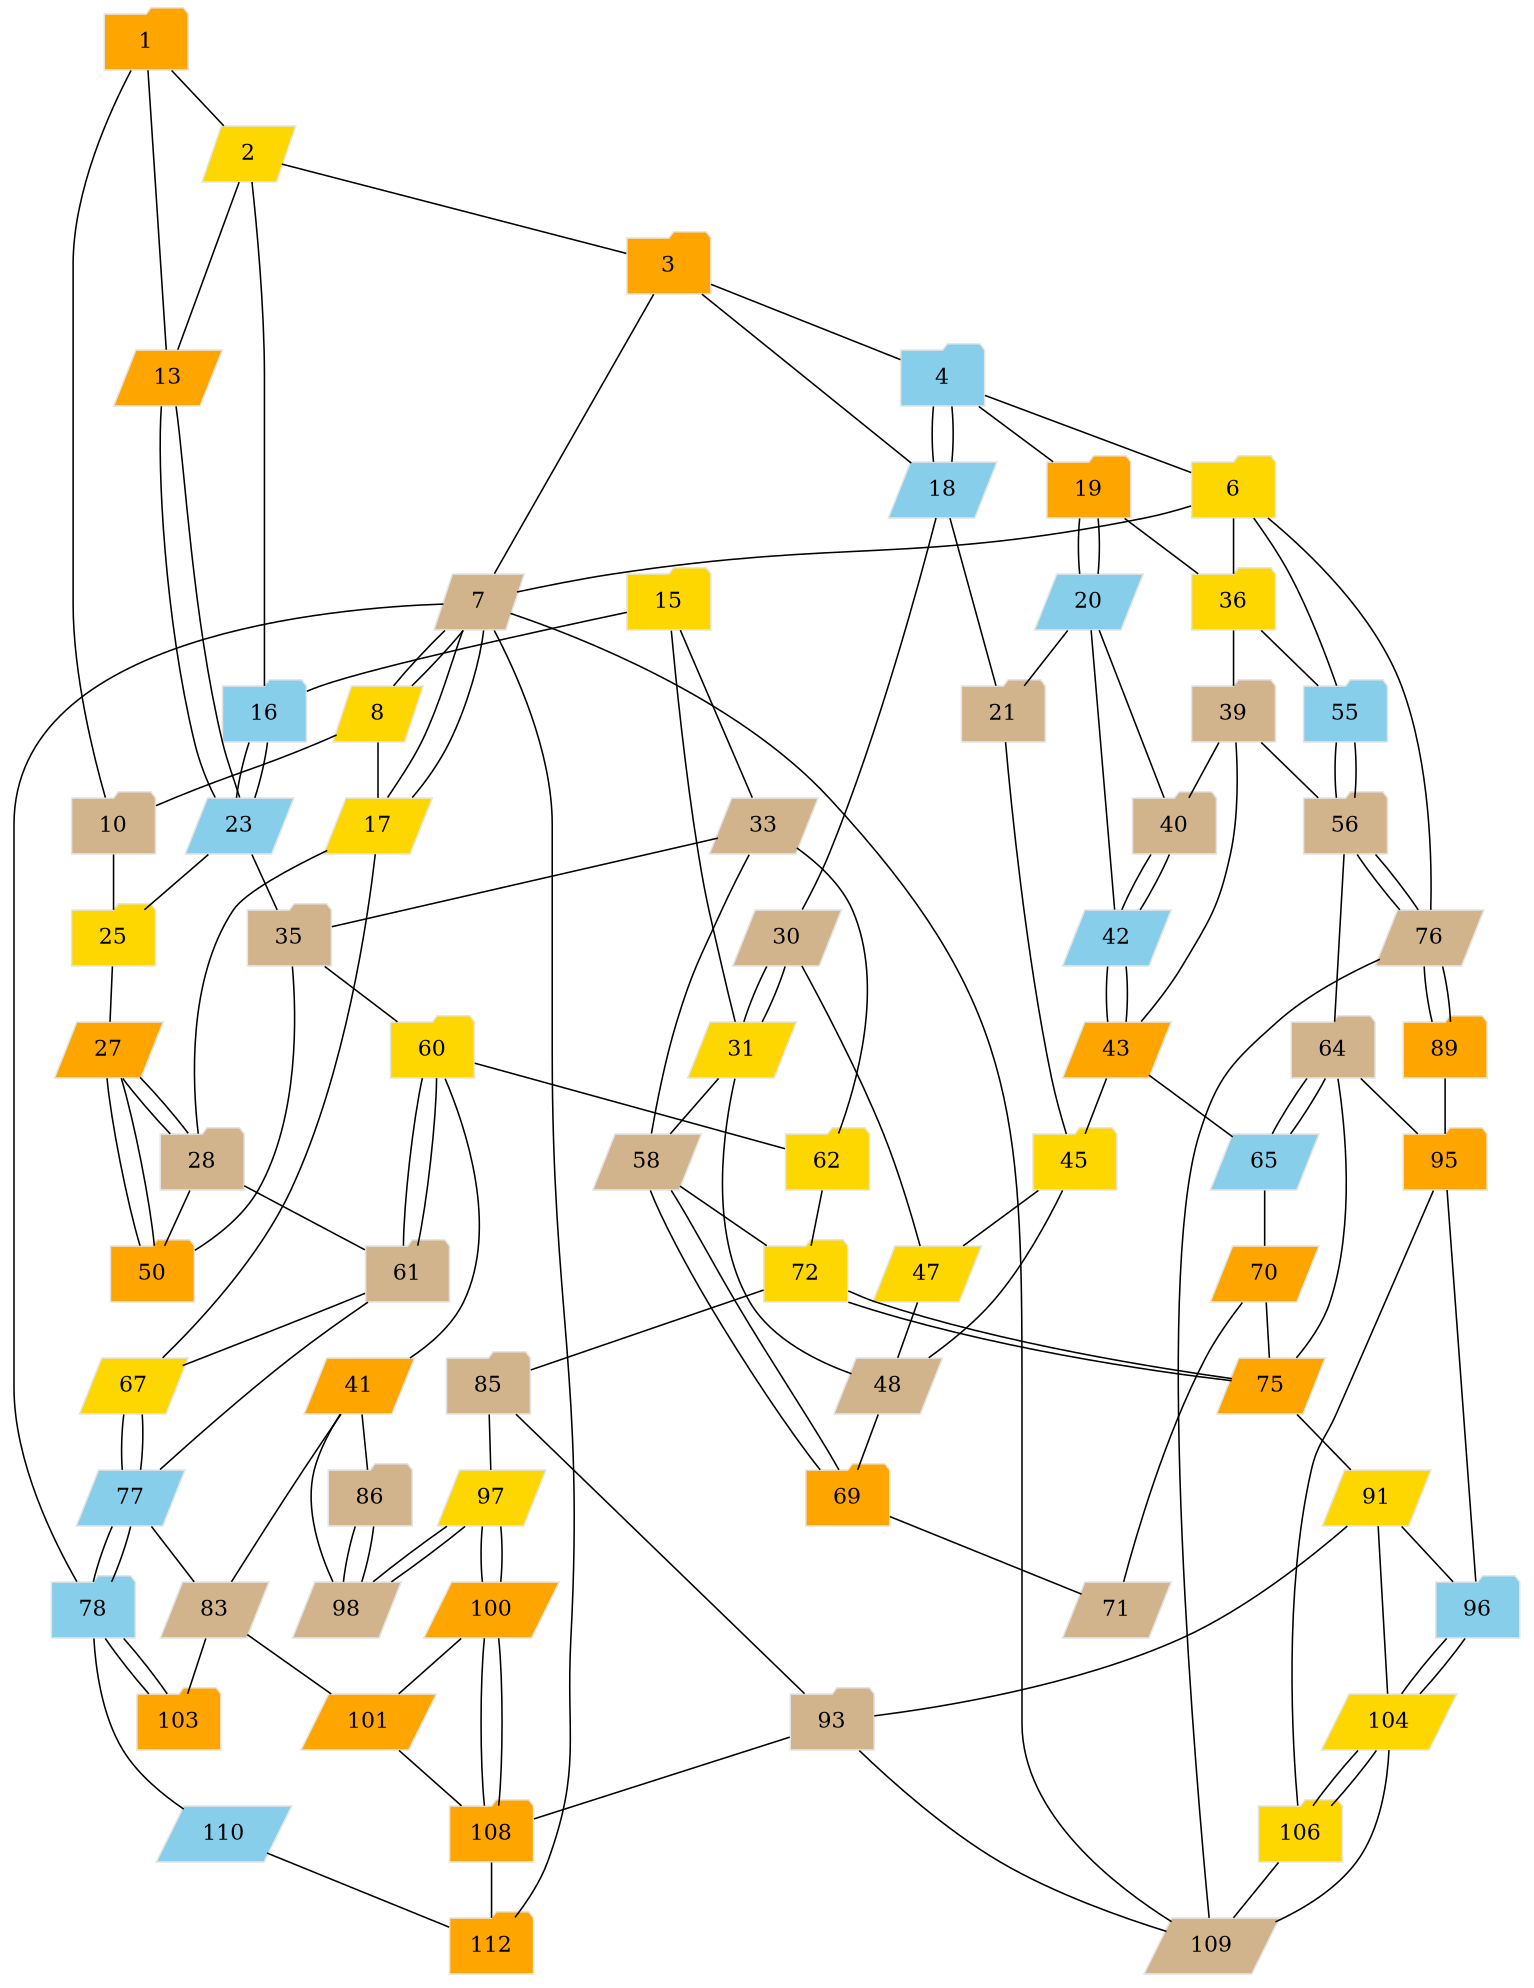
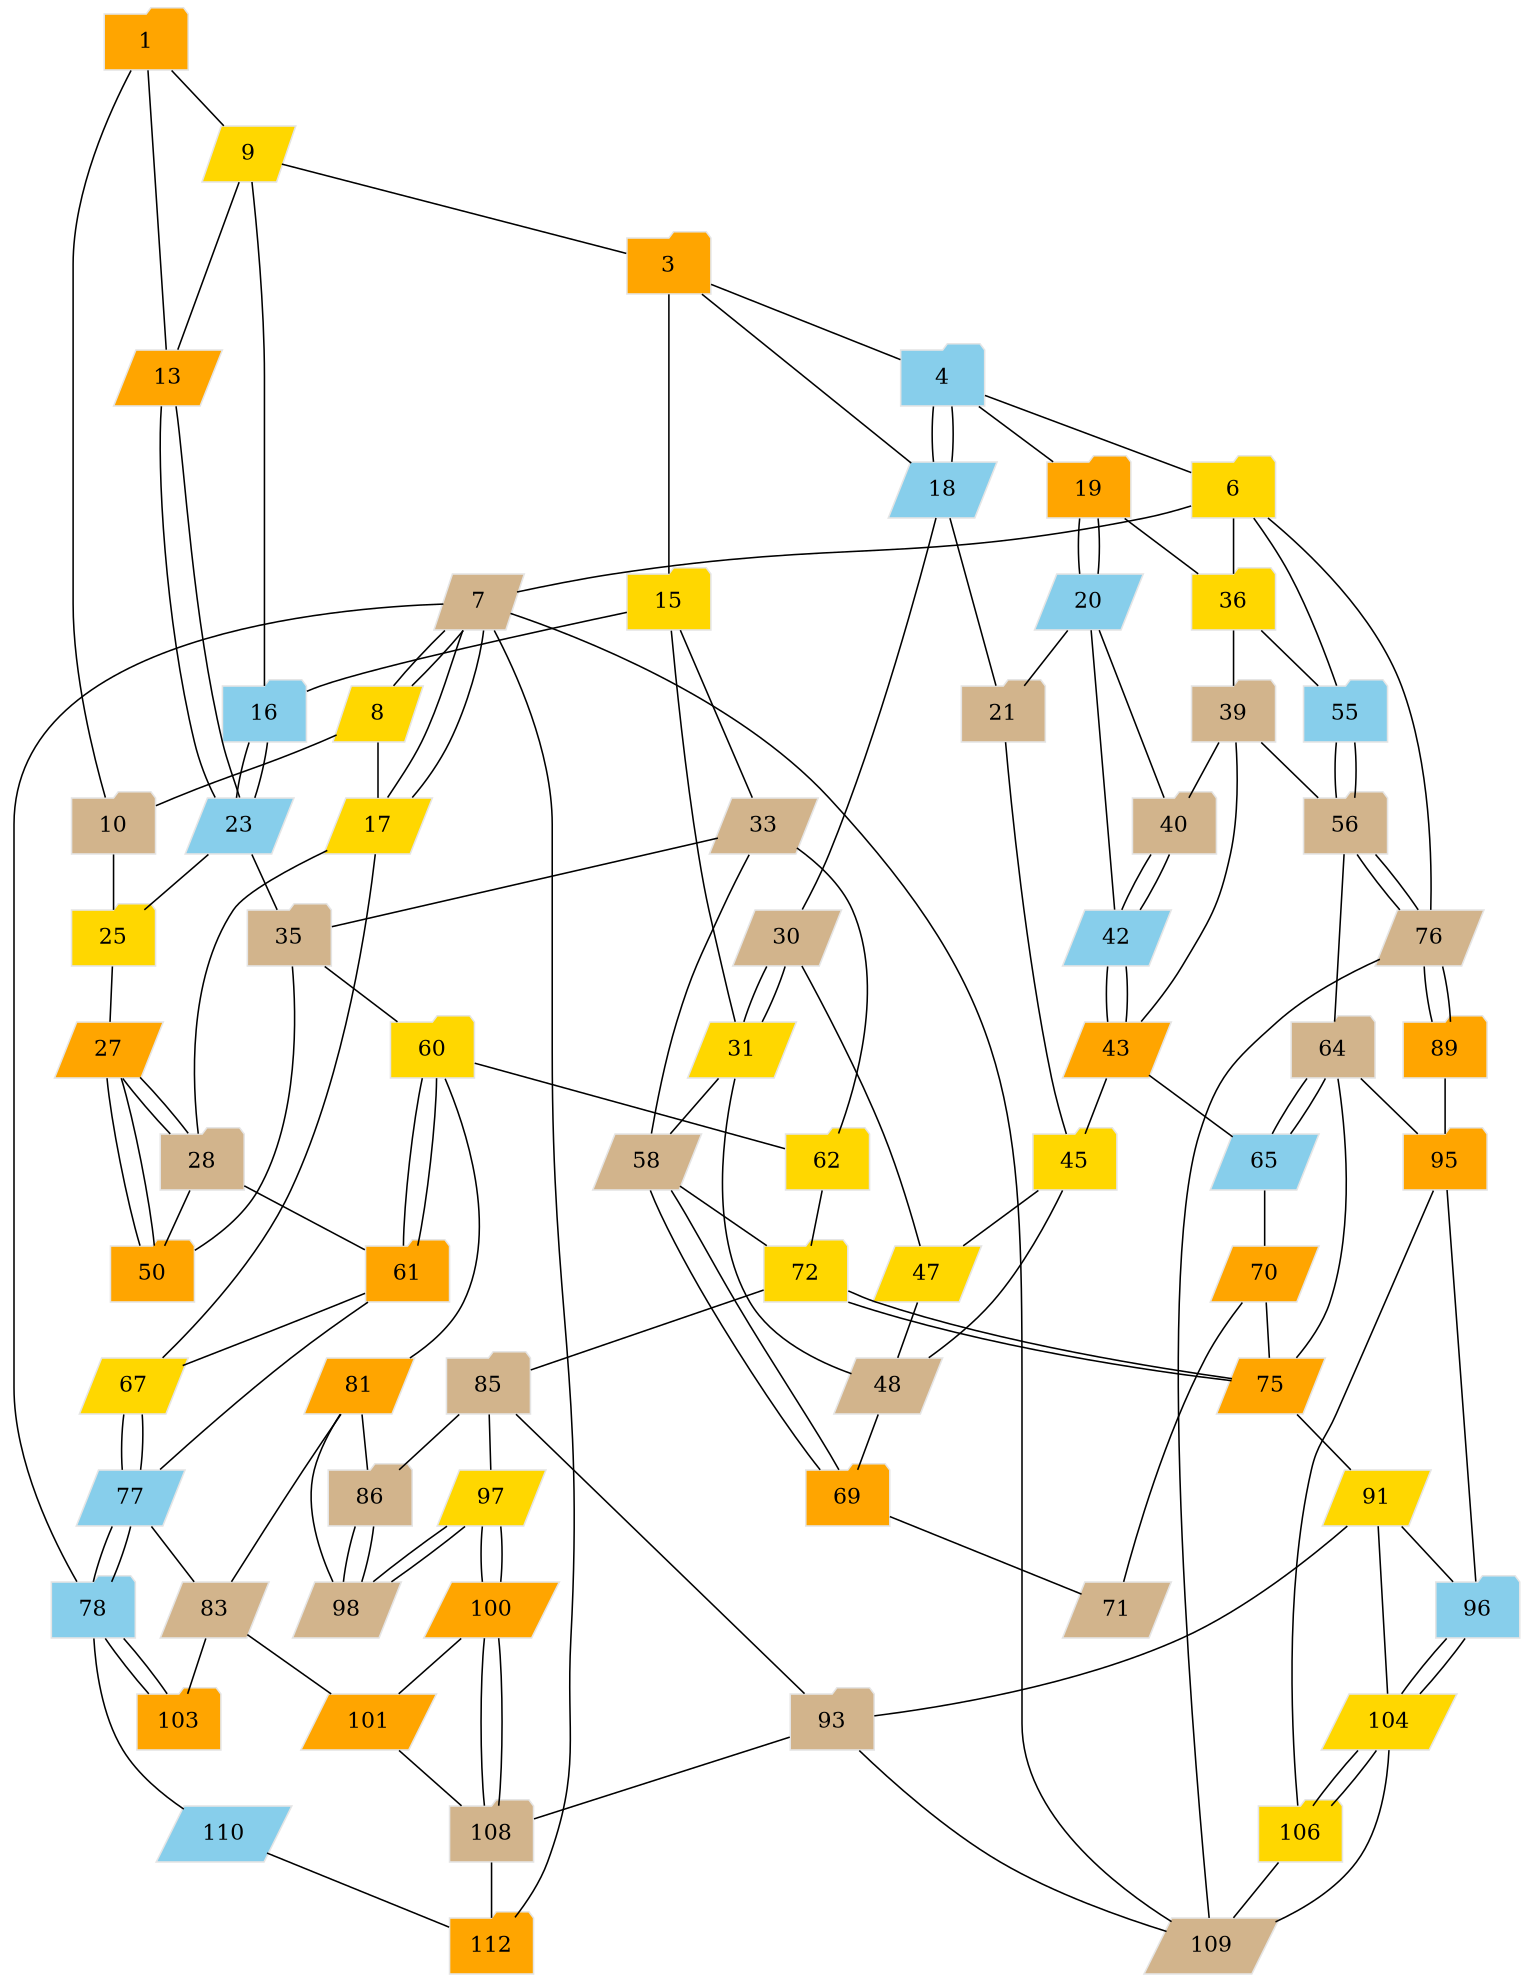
  graph {
    node [color=gray90 fillcolor=tan shape=folder style=filled]
    1 [fillcolor=orange super="+9"]
-   2 [fillcolor=gold shape=parallelogram super="+12"]
+   2 [fillcolor=gold shape=parallelogram super="+12" label=9]
    10
    13 [fillcolor=orange shape=parallelogram]
    3 [fillcolor=orange super="+14"]
    16 [fillcolor=skyblue]
    25 [fillcolor=gold super="+26"]
    23 [fillcolor=skyblue shape=parallelogram super="+24"]
    4 [fillcolor=skyblue super="+5"]
    15 [fillcolor=gold super="+32"]
    18 [fillcolor=skyblue shape=parallelogram super="+22"]
    6 [fillcolor=gold super="+37"]
    19 [fillcolor=orange]
    31 [fillcolor=gold shape=parallelogram super="+49"]
    33 [shape=parallelogram super="+34"]
    21
    30 [shape=parallelogram]
    7 [shape=parallelogram super="+80"]
    36 [fillcolor=gold super="+38"]
    55 [fillcolor=skyblue]
    76 [shape=parallelogram]
    20 [fillcolor=skyblue shape=parallelogram super="+41"]
    8 [fillcolor=gold shape=parallelogram super="+11"]
    17 [fillcolor=gold shape=parallelogram super="+29"]
    78 [fillcolor=skyblue super="+79"]
    109 [shape=parallelogram super="+113"]
    112 [fillcolor=orange]
    39 [super="+53"]
    56 [super="+57"]
    89 [fillcolor=orange super="+90"]
    28 [super="+54"]
    67 [fillcolor=gold shape=parallelogram]
    103 [fillcolor=orange]
    110 [fillcolor=skyblue shape=parallelogram]
    27 [fillcolor=orange shape=parallelogram]
    35 [super="+51"]
    48 [shape=parallelogram super="+68"]
    58 [shape=parallelogram super="+59"]
    62 [fillcolor=gold]
    50 [fillcolor=orange super="+52"]
-   61 [super="+66"]
+   61 [fillcolor=orange super="+66"]
    77 [fillcolor=skyblue shape=parallelogram super="+84"]
    45 [fillcolor=gold super="+46"]
    47 [fillcolor=gold shape=parallelogram]
    40
    42 [fillcolor=skyblue shape=parallelogram]
    43 [fillcolor=orange shape=parallelogram super="+44"]
    60 [fillcolor=gold super="+63"]
    69 [fillcolor=orange]
    72 [fillcolor=gold super="+73"]
-   81 [fillcolor=orange shape=parallelogram super="+82" label=41]
+   81 [fillcolor=orange shape=parallelogram super="+82"]
    65 [fillcolor=skyblue shape=parallelogram]
    64 [super="+87"]
    70 [fillcolor=orange shape=parallelogram super="+74"]
    71 [shape=parallelogram]
    75 [fillcolor=orange shape=parallelogram super="+88"]
    95 [fillcolor=orange super="+99"]
    85 [super="+94"]
    83 [shape=parallelogram super="+102"]
    86
    98 [shape=parallelogram]
    91 [fillcolor=gold shape=parallelogram super="+92"]
    93 [super="+107"]
    97 [fillcolor=gold shape=parallelogram]
    96 [fillcolor=skyblue]
    104 [fillcolor=gold shape=parallelogram super="+105"]
    101 [fillcolor=orange shape=parallelogram]
-   108 [fillcolor=orange super="+111"]
+   108 [super="+111"]
    100 [fillcolor=orange shape=parallelogram]
    106 [fillcolor=gold]
    1 -- 2
    1 -- 10
    1 -- 13
    2 -- 13
    2 -- 3
    2 -- 16
    10 -- 25
    13 -- 23
    13 -- 23
    3 -- 4
-   3 -- 7
+   3 -- 15
    3 -- 18
    16 -- 23
    16 -- 23
    25 -- 27
    23 -- 25
    23 -- 35
    4 -- 18
    4 -- 18
    4 -- 6
    4 -- 19
    15 -- 16
    15 -- 31
    15 -- 33
    18 -- 21
    18 -- 30
    6 -- 7
    6 -- 36
    6 -- 55
    6 -- 76
    19 -- 36
    19 -- 20
    19 -- 20
    31 -- 48
    31 -- 58
    33 -- 35
    33 -- 58
    33 -- 62
    21 -- 45
    30 -- 31
    30 -- 31
    30 -- 47
    7 -- 8
    7 -- 8
    7 -- 17
    7 -- 17
    7 -- 78
    7 -- 109
    7 -- 112
    36 -- 55
    36 -- 39
    55 -- 56
    55 -- 56
    76 -- 109
    76 -- 89
    76 -- 89
    20 -- 21
    20 -- 40
    20 -- 42
    8 -- 10
    8 -- 17
    17 -- 28
    17 -- 67
    78 -- 103
    78 -- 103
    78 -- 110
    39 -- 56
    39 -- 40
    39 -- 43
    56 -- 76
    56 -- 76
    56 -- 64
    89 -- 95 [weight=2]
    28 -- 50
    28 -- 61
    67 -- 77
    67 -- 77
    110 -- 112
    27 -- 28
    27 -- 28
    27 -- 50
    27 -- 50
    35 -- 50
    35 -- 60
    48 -- 69
    58 -- 69
    58 -- 69
    58 -- 72
    62 -- 72
    61 -- 67
    61 -- 77
    77 -- 78
    77 -- 78
    77 -- 83
    45 -- 48
    45 -- 47
    47 -- 48
    40 -- 42
    40 -- 42
    42 -- 43
    42 -- 43
    43 -- 45
    43 -- 65
    60 -- 62
    60 -- 61
    60 -- 61
    60 -- 81
    69 -- 71
    72 -- 75
    72 -- 75
    72 -- 85
    81 -- 83
    81 -- 86
    81 -- 98
    65 -- 70
    64 -- 65
    64 -- 65
    64 -- 75
    64 -- 95
    70 -- 71 [weight=2]
    70 -- 75
    75 -- 91
    95 -- 96
    95 -- 106
+   85 -- 86
    85 -- 93
    85 -- 97
    83 -- 103
    83 -- 101
    86 -- 98
    86 -- 98
    91 -- 93
    91 -- 96
    91 -- 104
    93 -- 109
    93 -- 108
    97 -- 98
    97 -- 98
    97 -- 100
    97 -- 100
    96 -- 104
    96 -- 104
    104 -- 109
    104 -- 106
    104 -- 106
    101 -- 108
    108 -- 112
    100 -- 101
    100 -- 108
    100 -- 108
    106 -- 109
  }
